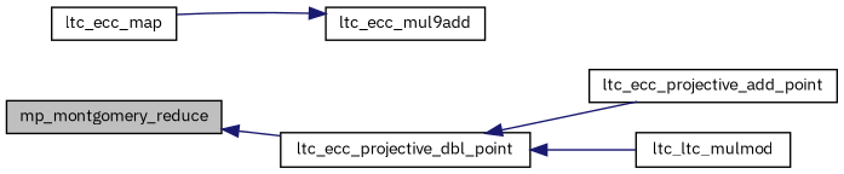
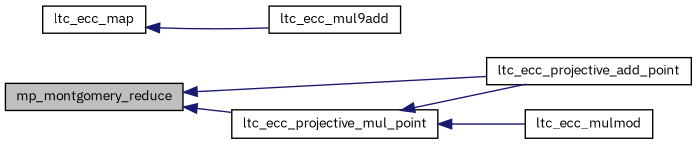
  digraph {
    fontname="IBM Plex Sans"
    rankdir=LR
    node [color=black fillcolor=white fontname="IBM Plex Sans" fontsize=10 shape=record style=filled]
    edge [color=midnightblue dir=back fontname="IBM Plex Sans" fontsize=10 labelfontname=Helvetica labelfontsize=10 style=solid]
    n1 [fillcolor=grey75 fontcolor=black height=0.2 label=mp_montgomery_reduce width=0.4]
    n2 [height=0.2 label=ltc_ecc_projective_add_point width=0.4]
-   n3 [height=0.2 label=ltc_ecc_projective_dbl_point width=0.4]
+   n3 [height=0.2 label=ltc_ecc_projective_mul_point width=0.4]
    n4 [height=0.2 label=ltc_ecc_map width=0.4]
    n5 [height=0.2 label=ltc_ecc_mul9add width=0.4]
-   n6 [height=0.2 label=ltc_ltc_mulmod width=0.4]
+   n6 [height=0.2 label=ltc_ecc_mulmod width=0.4]
+   n1 -> n2
    n1 -> n3
    n3 -> n2
    n3 -> n6
-   n5 -> n4
+   n4 -> n5
  }
